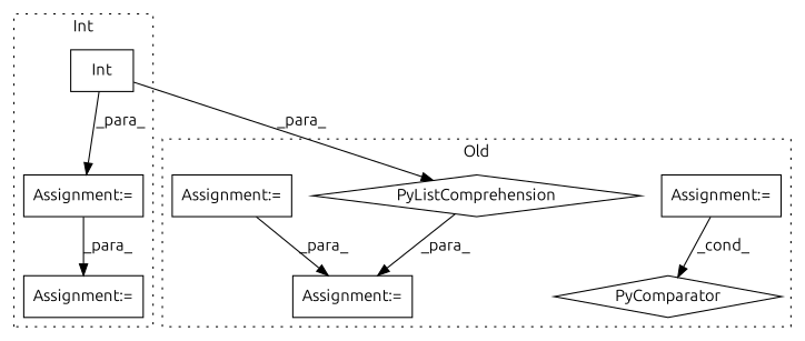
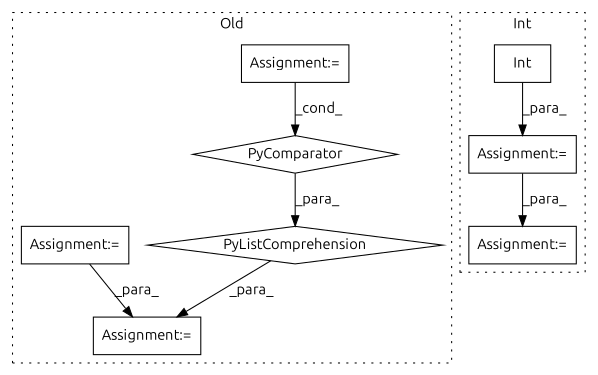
  digraph {
    fontname=Ubuntu
    node [a=7 fontname=Ubuntu l=1 s=8277 shape=box]
    edge [fontname=Ubuntu]
    n1 [a=109 l=151 label=PyListComprehension s=8156 shape=diamond]
    n2 [a=113 l=22 label=PyComparator shape=diamond]
    n3 [l=22 label="Assignment:="]
    n4 [label="Assignment:=" s=8411]
    n5 [label="Assignment:=" s=7738]
    n6 [a=32 l="4,1" label=Int s="8392,8401"]
    n7 [label="Assignment:=" s=8391]
    n8 [label="Assignment:=" s=8454]
    subgraph cluster_1 {
      label=Old
      style=dotted
      n1
      n2
      n3
      n4
      n5
    }
    subgraph cluster_2 {
      label=Int
      style=dotted
      n6
      n7
      n8
    }
    n1 -> n4 [label=_para_]
-   n6 -> n1 [label=_para_]
+   n2 -> n1 [label=_para_]
    n3 -> n2 [label=_cond_]
    n5 -> n4 [label=_para_]
    n6 -> n7 [label=_para_]
    n7 -> n8 [label=_para_]
  }
